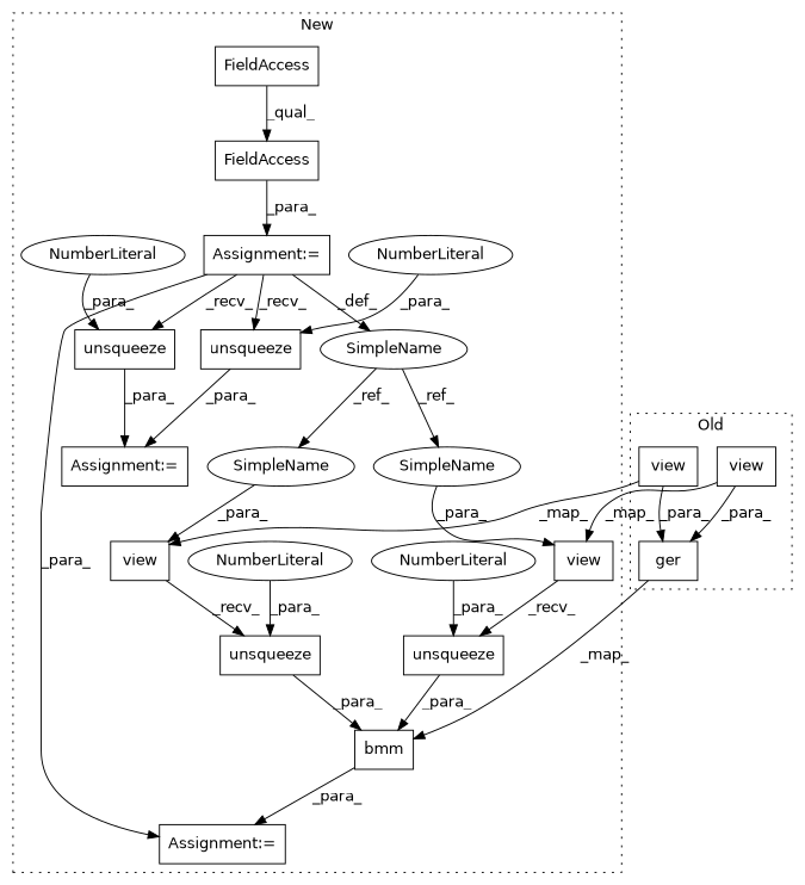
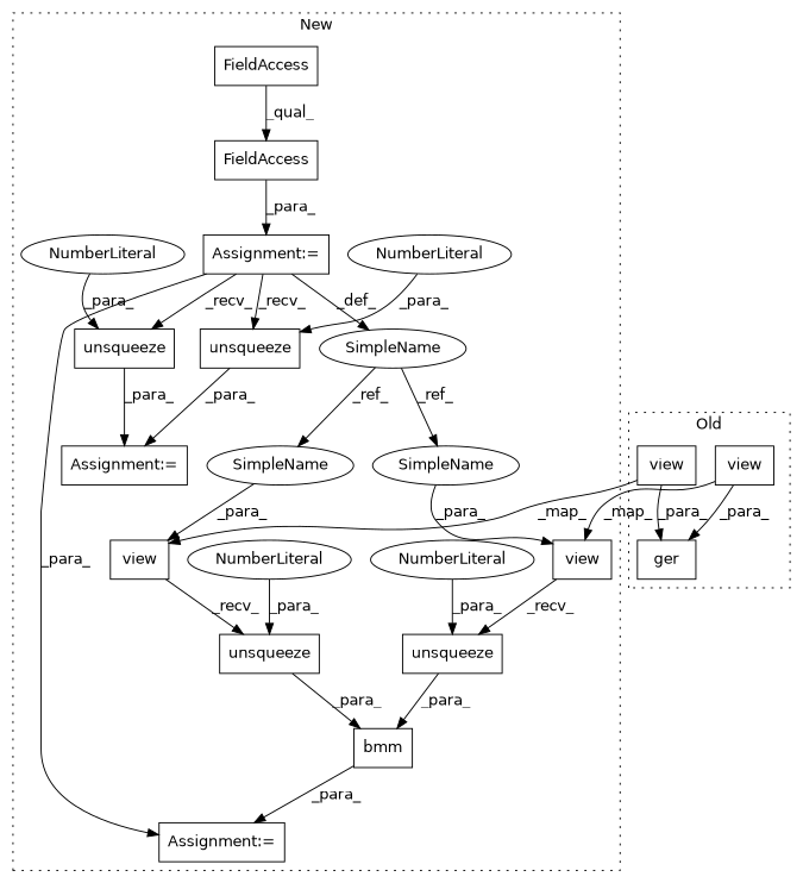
  digraph {
    fontname="DejaVu Sans"
    node [a=32 l=1 s=8442 shape=box fontname="DejaVu Sans"]
    edge [fontname="DejaVu Sans"]
    n1 [l="4,1" label=ger s="8180,8201"]
    n2 [l="5,1" label=view s="8000,8007"]
    n3 [l="5,1" label=view s="8127,8134"]
    n4 [l="4,1" label=bmm s="8743,8764"]
    n5 [l="10,1" label=unsqueeze s="8513,8524"]
    n6 [a=34 label=NumberLiteral s=8523 shape=ellipse]
    n7 [l="10,1" label=unsqueeze s="8712,8723"]
    n8 [a=34 label=NumberLiteral s=8722 shape=ellipse]
    n9 [l="5,1" label=view s="8493,8511"]
    n10 [a=42 l=10 label=SimpleName s=8431 shape=ellipse]
    n11 [l="5,1" label=view s="8692,8710"]
    n12 [a=7 label="Assignment:=" s=8441]
    n13 [l="10,1" label=unsqueeze s="8643,8654"]
    n14 [a=34 label=NumberLiteral s=8653 shape=ellipse]
    n15 [l="10,1" label=unsqueeze s="8582,8593"]
    n16 [a=34 label=NumberLiteral s=8592 shape=ellipse]
    n17 [a=22 l=22 label=FieldAccess]
    n18 [a=22 l=11 label=FieldAccess]
    n19 [a=7 label="Assignment:=" s=8830]
    n20 [a=7 label="Assignment:=" s=8736]
    n21 [a=42 l=10 label=SimpleName s=8697 shape=ellipse]
    n22 [a=42 l=10 label=SimpleName s=8498 shape=ellipse]
    subgraph cluster_1 {
      label=Old
      style=dotted
      n1
      n2
      n3
    }
    subgraph cluster_2 {
      label=New
      style=dotted
      n4
      n5
      n6
      n7
      n8
      n9
      n10
      n11
      n12
      n13
      n14
      n15
      n16
      n17
      n18
      n19
      n20
      n21
      n22
    }
-   n1 -> n4 [label=_map_]
    n2 -> n1 [label=_para_]
    n2 -> n9 [label=_map_]
    n3 -> n1 [label=_para_]
    n3 -> n11 [label=_map_]
    n4 -> n20 [label=_para_]
    n5 -> n4 [label=_para_]
    n6 -> n5 [label=_para_]
    n7 -> n4 [label=_para_]
    n8 -> n7 [label=_para_]
    n9 -> n5 [label=_recv_]
    n10 -> n21 [label=_ref_]
    n10 -> n22 [label=_ref_]
    n11 -> n7 [label=_recv_]
    n12 -> n10 [label=_def_]
    n12 -> n13 [label=_recv_]
    n12 -> n15 [label=_recv_]
    n12 -> n20 [label=_para_]
    n13 -> n19 [label=_para_]
    n14 -> n13 [label=_para_]
    n15 -> n19 [label=_para_]
    n16 -> n15 [label=_para_]
    n17 -> n12 [label=_para_]
    n18 -> n17 [label=_qual_]
    n21 -> n11 [label=_para_]
    n22 -> n9 [label=_para_]
  }
